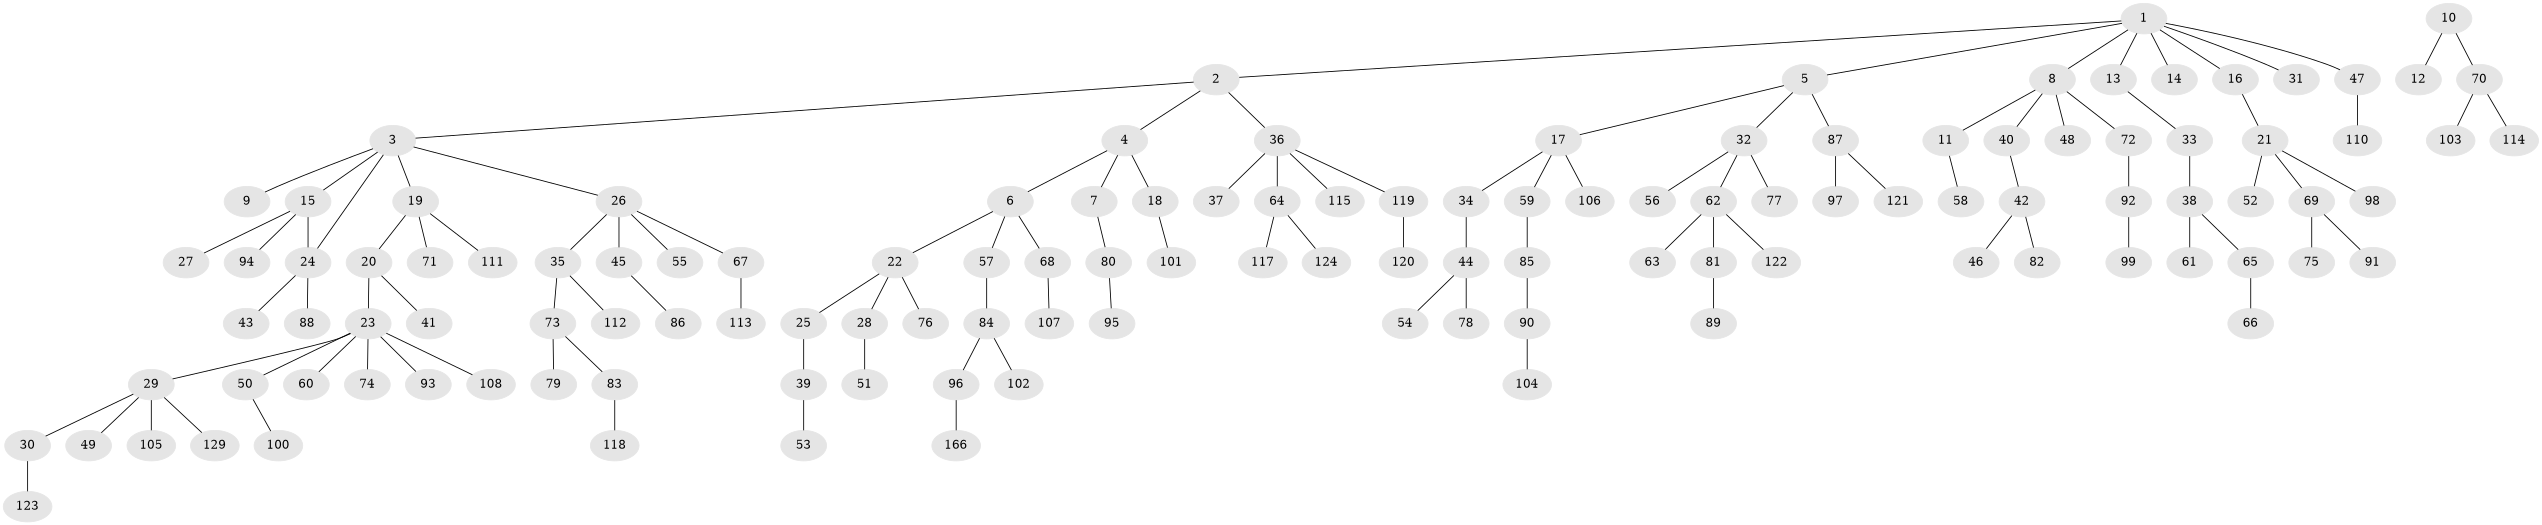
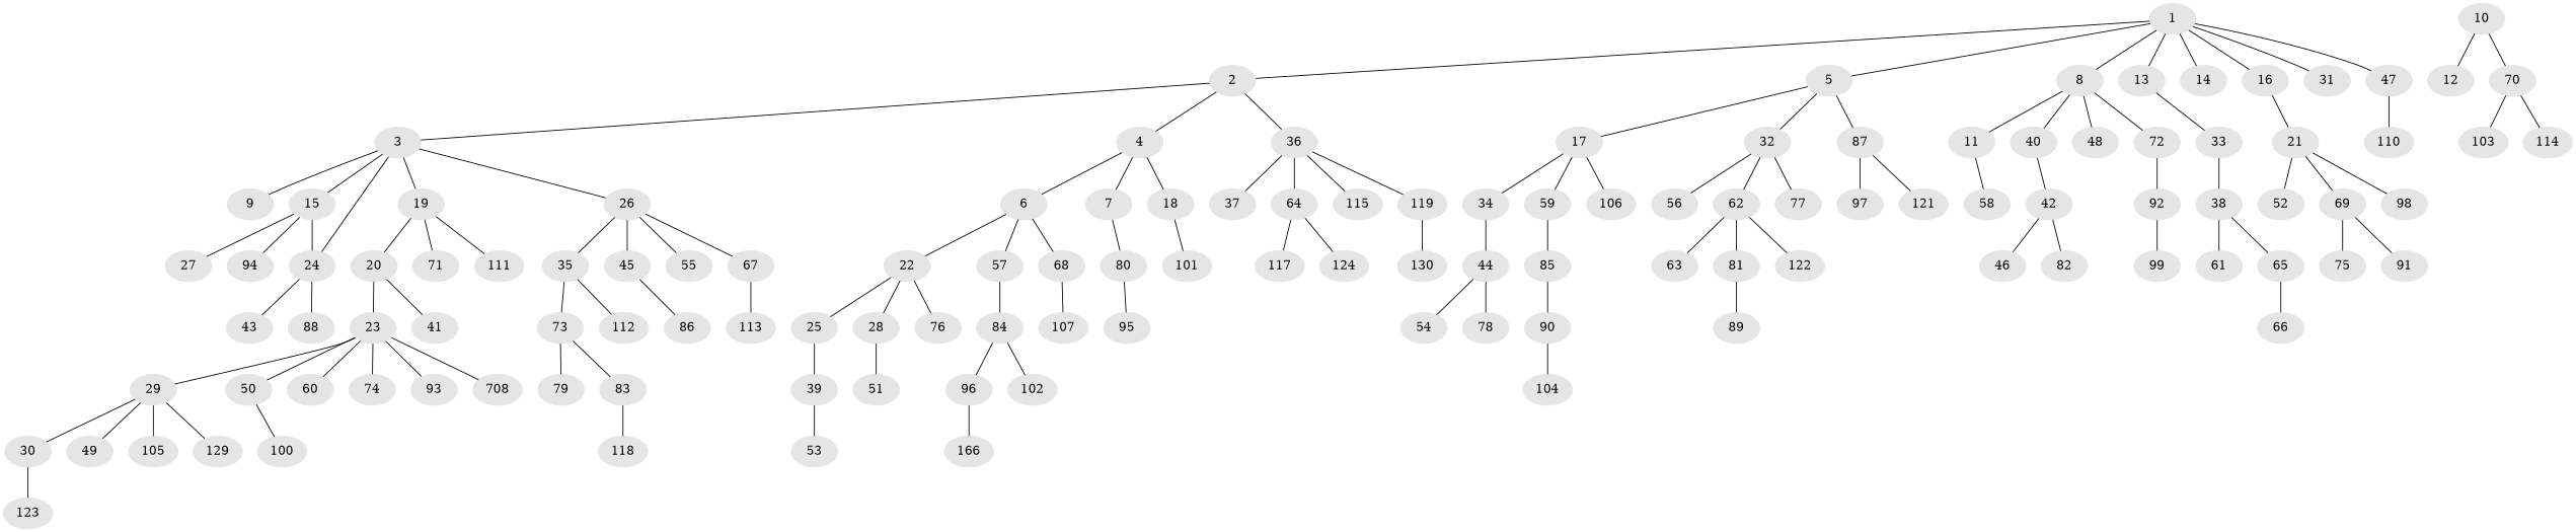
  graph {
    node [color=gray90 style=filled]
    1
    2
    5
    8
    13
    14
    16
    31
    47
    3
    4
    36
    17
    32
    87
    11
    40
    48
    72
    33
    21
    110
    9
    15
    19
    26
    24
    6
    7
    18
    37
    64
    115
    119
    10
    12
    70
    27
    94
    20
    71
    111
    35
    45
    55
    67
    22
    57
    68
    80
    101
    34
    59
    106
    56
    62
    77
    97
    121
    25
    28
    76
    84
    107
    95
    58
    42
    92
    103
    114
    38
    43
    88
    52
    69
    98
    44
    85
    23
    41
    29
    50
    60
    74
    93
-   108
+   108 [label=708]
    75
    91
    39
    51
    30
    49
    105
    n94 [label=129]
    100
    53
    73
    112
    86
    113
    123
    63
    81
    122
    61
    65
    54
    78
    79
    83
    117
    124
-   120
+   120 [label=130]
    66
    46
    82
    96
    102
    90
    89
    99
    118
    n123 [label=166]
    104
    1 -- 2
    1 -- 5
    1 -- 8
    1 -- 13
    1 -- 14
    1 -- 16
    1 -- 31
    1 -- 47
    2 -- 3
    2 -- 4
    2 -- 36
    5 -- 17
    5 -- 32
    5 -- 87
    8 -- 11
    8 -- 40
    8 -- 48
    8 -- 72
    13 -- 33
    16 -- 21
    47 -- 110
    3 -- 9
    3 -- 15
    3 -- 19
    3 -- 26
    3 -- 24
    4 -- 6
    4 -- 7
    4 -- 18
    36 -- 37
    36 -- 64
    36 -- 115
    36 -- 119
    17 -- 34
    17 -- 59
    17 -- 106
    32 -- 56
    32 -- 62
    32 -- 77
    87 -- 97
    87 -- 121
    11 -- 58
    40 -- 42
    72 -- 92
    33 -- 38
    21 -- 52
    21 -- 69
    21 -- 98
    15 -- 24
    15 -- 27
    15 -- 94
    19 -- 20
    19 -- 71
    19 -- 111
    26 -- 35
    26 -- 45
    26 -- 55
    26 -- 67
    24 -- 43
    24 -- 88
    6 -- 22
    6 -- 57
    6 -- 68
    7 -- 80
    18 -- 101
    64 -- 117
    64 -- 124
    119 -- 120
    10 -- 12
    10 -- 70
    70 -- 103
    70 -- 114
    20 -- 23
    20 -- 41
    35 -- 73
    35 -- 112
    45 -- 86
    67 -- 113
    22 -- 25
    22 -- 28
    22 -- 76
    57 -- 84
    68 -- 107
    80 -- 95
    34 -- 44
    59 -- 85
    62 -- 63
    62 -- 81
    62 -- 122
    25 -- 39
    28 -- 51
    84 -- 96
    84 -- 102
    42 -- 46
    42 -- 82
    92 -- 99
    38 -- 61
    38 -- 65
    69 -- 75
    69 -- 91
    44 -- 54
    44 -- 78
    85 -- 90
    23 -- 29
    23 -- 50
    23 -- 60
    23 -- 74
    23 -- 93
    23 -- 108
    29 -- 30
    29 -- 49
    29 -- 105
    29 -- n94
    50 -- 100
    39 -- 53
    30 -- 123
    73 -- 79
    73 -- 83
    81 -- 89
    65 -- 66
    83 -- 118
    96 -- n123
    90 -- 104
  }
